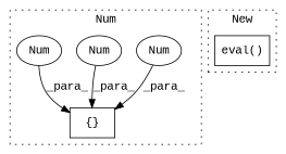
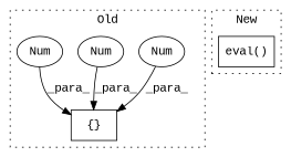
  digraph {
    fontname="Liberation Mono"
    node [a=76 l=3 shape=ellipse fontname="Liberation Mono"]
    edge [fontname="Liberation Mono"]
    n1 [a=59 l="1,0" label="{}" s="5320,5337" shape=box]
    n2 [label=Num s=5331]
    n3 [label=Num s=5321]
    n4 [l=1 label=Num s=5336]
    n5 [a=75 l=18 label="eval()" s=7192 shape=box]
    subgraph cluster_1 {
-     label=Num
+     label=Old
      style=dotted
      n1
      n2
      n3
      n4
    }
    subgraph cluster_2 {
      label=New
      style=dotted
      n5
    }
    n2 -> n1 [label=_para_]
    n3 -> n1 [label=_para_]
    n4 -> n1 [label=_para_]
  }
